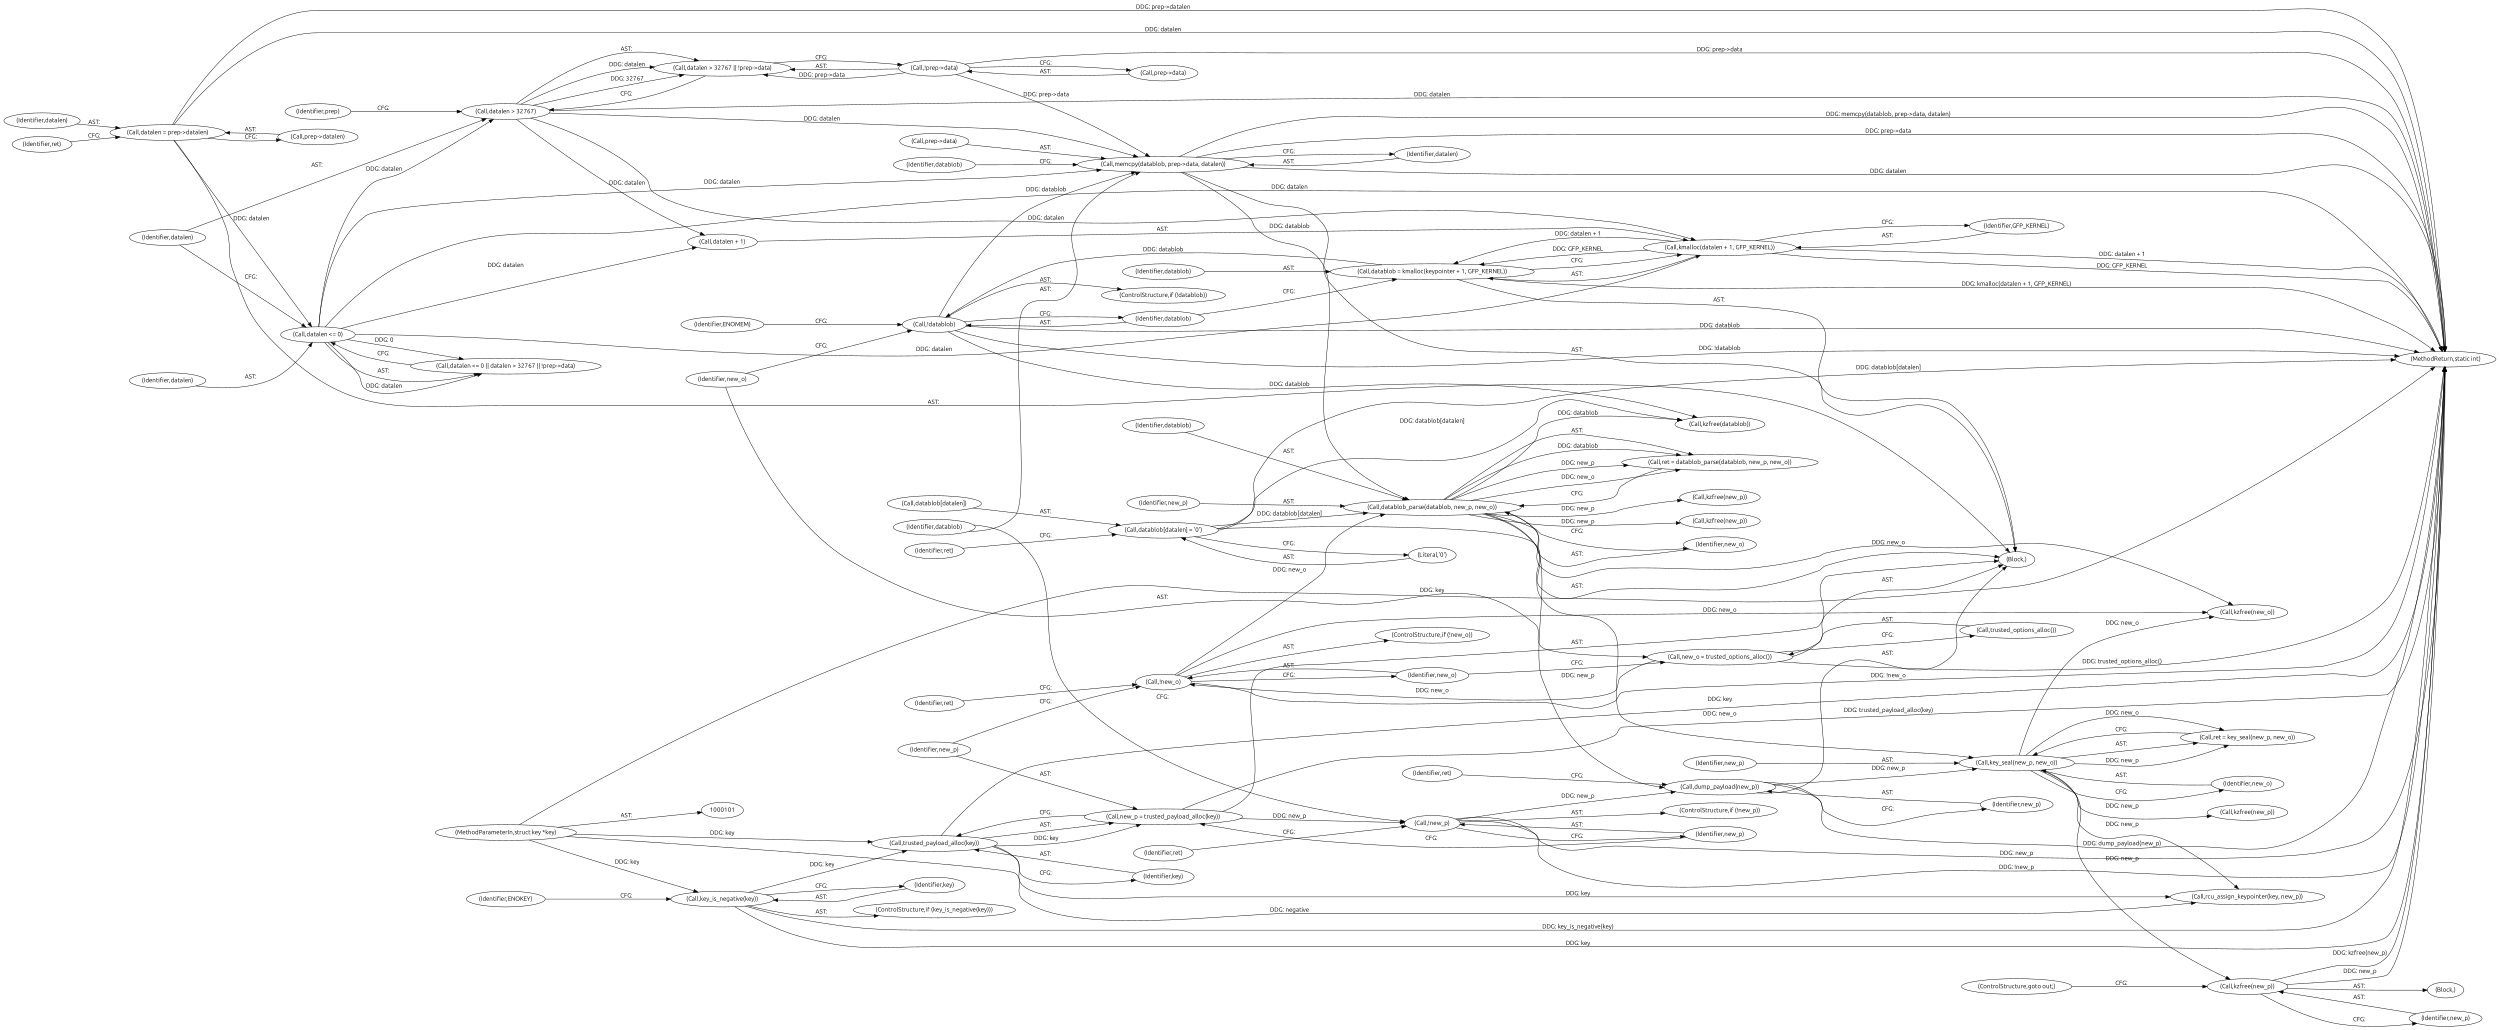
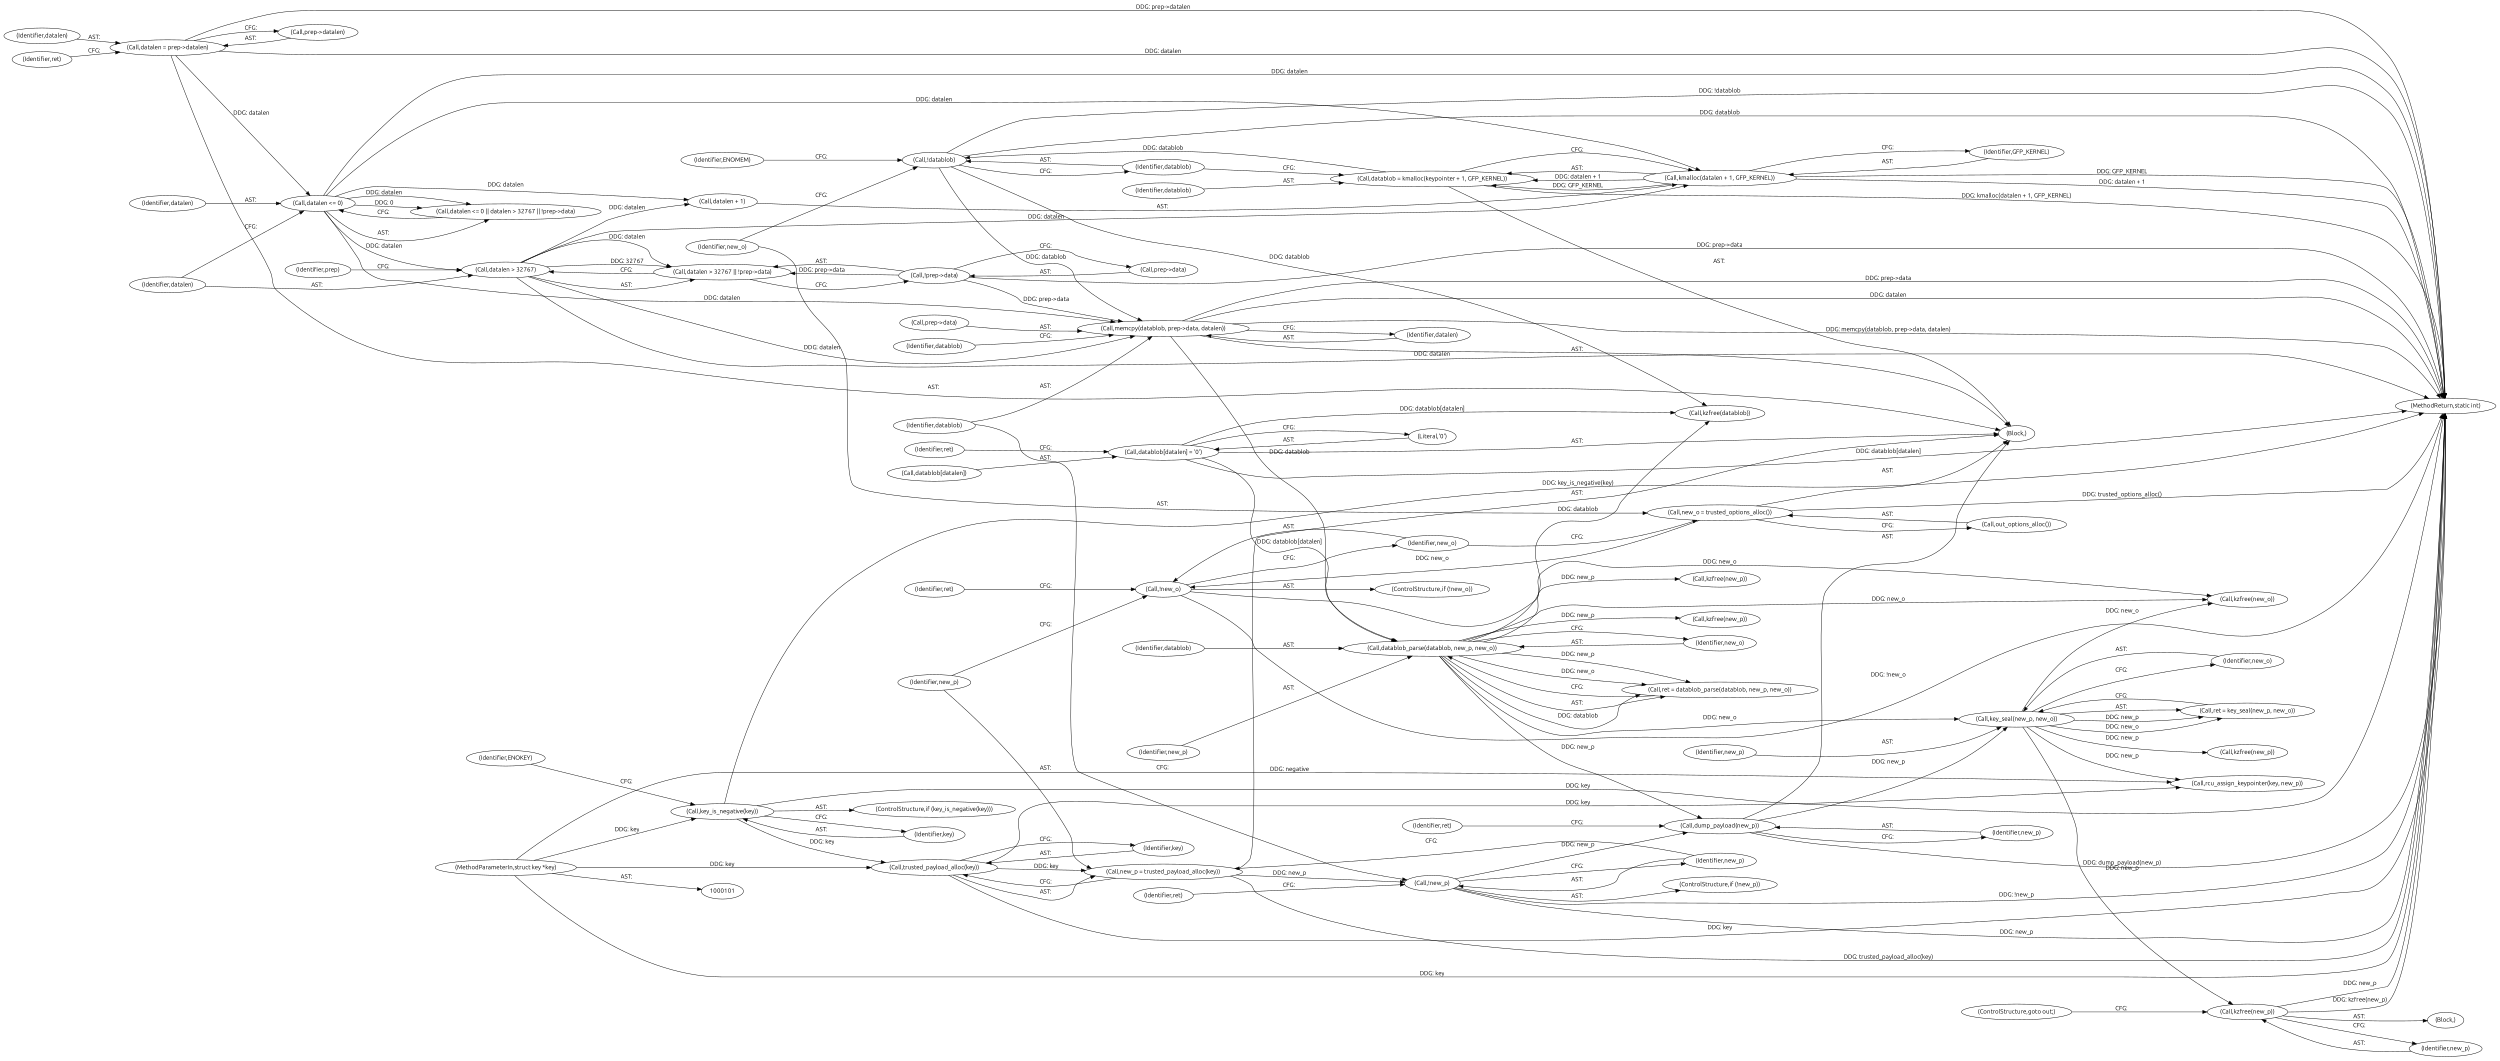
  digraph {
    fontname=Ubuntu
    rankdir=LR
    node [fontname=Ubuntu]
    edge [fontname=Ubuntu]
    n1 [label="(Call,kzfree(new_p))"]
    n2 [label="(MethodReturn,static int)"]
    n3 [label="(Identifier,new_p)"]
    n4 [label="(Block,)"]
    n5 [label="(Call,key_seal(new_p, new_o))"]
    n6 [label="(Identifier,new_o)"]
    n7 [label="(Call,ret = key_seal(new_p, new_o))"]
    n8 [label="(Call,rcu_assign_keypointer(key, new_p))"]
    n9 [label="(Call,kzfree(new_o))"]
    n10 [label="(Call,kzfree(new_p))"]
    n11 [label="(Call,dump_payload(new_p))"]
    n12 [label="(Block,)"]
    n13 [label="(Identifier,new_p)"]
    n14 [label="(Call,datablob_parse(datablob, new_p, new_o))"]
    n15 [label="(Call,kzfree(new_p))"]
    n16 [label="(Call,kzfree(new_p))"]
    n17 [label="(Call,kzfree(datablob))"]
    n18 [label="(Identifier,new_o)"]
    n19 [label="(Call,ret = datablob_parse(datablob, new_p, new_o))"]
    n20 [label="(Call,datablob[datalen] = '\0')"]
    n21 [label="(Literal,'\0')"]
    n22 [label="(Call,memcpy(datablob, prep->data, datalen))"]
    n23 [label="(Identifier,datalen)"]
    n24 [label="(Call,!datablob)"]
-   n25 [label="(ControlStructure,if (!datablob))"]
    n26 [label="(Identifier,datablob)"]
    n27 [label="(Call,datablob = kmalloc(keypointer + 1, GFP_KERNEL))"]
    n28 [label="(Call,kmalloc(datalen + 1, GFP_KERNEL))"]
    n29 [label="(Identifier,GFP_KERNEL)"]
    n30 [label="(Call,datalen > 32767)"]
    n31 [label="(Call,datalen > 32767 || !prep->data)"]
    n32 [label="(Call,datalen + 1)"]
    n33 [label="(Call,!prep->data)"]
    n34 [label="(Call,datalen <= 0)"]
    n35 [label="(Call,datalen <= 0 || datalen > 32767 || !prep->data)"]
    n36 [label="(Call,datalen = prep->datalen)"]
    n37 [label="(Call,prep->datalen)"]
    n38 [label="(Call,prep->data)"]
    n39 [label="(Call,!new_p)"]
    n40 [label="(ControlStructure,if (!new_p))"]
    n41 [label="(Identifier,new_p)"]
    n42 [label="(Call,new_p = trusted_payload_alloc(key))"]
    n43 [label="(Call,trusted_payload_alloc(key))"]
    n44 [label="(Identifier,key)"]
    n45 [label="(Call,key_is_negative(key))"]
    n46 [label="(Identifier,key)"]
    n47 [label="(ControlStructure,if (key_is_negative(key)))"]
    n48 [label="(MethodParameterIn,struct key *key)"]
    1000101
    n50 [label="(Call,!new_o)"]
    n51 [label="(Identifier,new_o)"]
    n52 [label="(ControlStructure,if (!new_o))"]
    n53 [label="(Call,new_o = trusted_options_alloc())"]
-   n54 [label="(Call,trusted_options_alloc())"]
+   n54 [label="(Call,out_options_alloc())"]
    n55 [label="(Identifier,ret)"]
    n56 [label="(Identifier,datablob)"]
    n57 [label="(Identifier,prep)"]
    n58 [label="(Identifier,datalen)"]
    n59 [label="(Identifier,new_p)"]
    n60 [label="(Identifier,ENOKEY)"]
    n61 [label="(Identifier,ret)"]
    n62 [label="(Identifier,new_o)"]
    n63 [label="(Identifier,datalen)"]
    n64 [label="(ControlStructure,goto out;)"]
    n65 [label="(Call,prep->data)"]
    n66 [label="(Identifier,new_p)"]
    n67 [label="(Identifier,datablob)"]
    n68 [label="(Identifier,datablob)"]
    n69 [label="(Identifier,datalen)"]
    n70 [label="(Identifier,new_p)"]
    n71 [label="(Identifier,datablob)"]
    n72 [label="(Identifier,ret)"]
    n73 [label="(Identifier,ret)"]
    n74 [label="(Call,datablob[datalen])"]
    n75 [label="(Identifier,ENOMEM)"]
    n76 [label="(Identifier,ret)"]
    n1 -> n2 [label="DDG: kzfree(new_p)"]
    n1 -> n2 [label="DDG: new_p"]
    n1 -> n3 [label="CFG: "]
    n1 -> n4 [label="AST: "]
    n3 -> n1 [label="AST: "]
    n5 -> n1 [label="DDG: new_p"]
    n5 -> n6 [label="CFG: "]
    n5 -> n7 [label="AST: "]
    n5 -> n7 [label="DDG: new_p"]
    n5 -> n7 [label="DDG: new_o"]
    n5 -> n8 [label="DDG: new_p"]
    n5 -> n9 [label="DDG: new_o"]
    n5 -> n10 [label="DDG: new_p"]
    n6 -> n5 [label="AST: "]
    n7 -> n5 [label="CFG: "]
    n11 -> n2 [label="DDG: dump_payload(new_p)"]
    n11 -> n5 [label="DDG: new_p"]
    n11 -> n12 [label="AST: "]
    n11 -> n13 [label="CFG: "]
    n13 -> n11 [label="AST: "]
    n14 -> n5 [label="DDG: new_o"]
    n14 -> n9 [label="DDG: new_o"]
    n14 -> n11 [label="DDG: new_p"]
    n14 -> n15 [label="DDG: new_p"]
    n14 -> n16 [label="DDG: new_p"]
    n14 -> n17 [label="DDG: datablob"]
    n14 -> n18 [label="CFG: "]
    n14 -> n19 [label="AST: "]
    n14 -> n19 [label="DDG: datablob"]
    n14 -> n19 [label="DDG: new_p"]
    n14 -> n19 [label="DDG: new_o"]
    n18 -> n14 [label="AST: "]
    n19 -> n14 [label="CFG: "]
    n20 -> n2 [label="DDG: datablob[datalen]"]
    n20 -> n12 [label="AST: "]
    n20 -> n14 [label="DDG: datablob[datalen]"]
    n20 -> n17 [label="DDG: datablob[datalen]"]
    n20 -> n21 [label="CFG: "]
    n21 -> n20 [label="AST: "]
    n22 -> n2 [label="DDG: datalen"]
    n22 -> n2 [label="DDG: memcpy(datablob, prep->data, datalen)"]
    n22 -> n2 [label="DDG: prep->data"]
    n22 -> n12 [label="AST: "]
    n22 -> n14 [label="DDG: datablob"]
    n22 -> n23 [label="CFG: "]
    n23 -> n22 [label="AST: "]
    n24 -> n2 [label="DDG: !datablob"]
    n24 -> n2 [label="DDG: datablob"]
    n24 -> n17 [label="DDG: datablob"]
    n24 -> n22 [label="DDG: datablob"]
-   n24 -> n25 [label="AST: "]
    n24 -> n26 [label="CFG: "]
    n26 -> n24 [label="AST: "]
    n26 -> n27 [label="CFG: "]
    n27 -> n2 [label="DDG: kmalloc(datalen + 1, GFP_KERNEL)"]
    n27 -> n12 [label="AST: "]
    n27 -> n24 [label="DDG: datablob"]
    n27 -> n28 [label="CFG: "]
    n28 -> n2 [label="DDG: GFP_KERNEL"]
    n28 -> n2 [label="DDG: datalen + 1"]
    n28 -> n27 [label="AST: "]
    n28 -> n27 [label="DDG: datalen + 1"]
    n28 -> n27 [label="DDG: GFP_KERNEL"]
    n28 -> n29 [label="CFG: "]
    n29 -> n28 [label="AST: "]
    n30 -> n2 [label="DDG: datalen"]
    n30 -> n22 [label="DDG: datalen"]
    n30 -> n28 [label="DDG: datalen"]
    n30 -> n31 [label="AST: "]
    n30 -> n31 [label="DDG: datalen"]
    n30 -> n31 [label="DDG: 32767"]
    n30 -> n32 [label="DDG: datalen"]
    n31 -> n30 [label="CFG: "]
    n31 -> n33 [label="CFG: "]
    n32 -> n28 [label="AST: "]
    n33 -> n2 [label="DDG: prep->data"]
    n33 -> n22 [label="DDG: prep->data"]
    n33 -> n31 [label="AST: "]
    n33 -> n31 [label="DDG: prep->data"]
    n33 -> n38 [label="CFG: "]
    n34 -> n2 [label="DDG: datalen"]
    n34 -> n22 [label="DDG: datalen"]
    n34 -> n28 [label="DDG: datalen"]
    n34 -> n30 [label="DDG: datalen"]
    n34 -> n32 [label="DDG: datalen"]
    n34 -> n35 [label="AST: "]
    n34 -> n35 [label="DDG: datalen"]
    n34 -> n35 [label="DDG: 0"]
    n35 -> n34 [label="CFG: "]
    n36 -> n2 [label="DDG: datalen"]
    n36 -> n2 [label="DDG: prep->datalen"]
    n36 -> n12 [label="AST: "]
    n36 -> n34 [label="DDG: datalen"]
    n36 -> n37 [label="CFG: "]
    n37 -> n36 [label="AST: "]
    n38 -> n33 [label="AST: "]
    n39 -> n2 [label="DDG: !new_p"]
    n39 -> n2 [label="DDG: new_p"]
    n39 -> n11 [label="DDG: new_p"]
    n39 -> n40 [label="AST: "]
    n39 -> n41 [label="CFG: "]
    n41 -> n39 [label="AST: "]
    n41 -> n42 [label="CFG: "]
    n42 -> n2 [label="DDG: trusted_payload_alloc(key)"]
    n42 -> n12 [label="AST: "]
    n42 -> n39 [label="DDG: new_p"]
    n42 -> n43 [label="CFG: "]
    n43 -> n2 [label="DDG: key"]
    n43 -> n8 [label="DDG: key"]
    n43 -> n42 [label="AST: "]
    n43 -> n42 [label="DDG: key"]
    n43 -> n44 [label="CFG: "]
    n44 -> n43 [label="AST: "]
    n45 -> n2 [label="DDG: key"]
    n45 -> n2 [label="DDG: key_is_negative(key)"]
    n45 -> n43 [label="DDG: key"]
    n45 -> n46 [label="CFG: "]
    n45 -> n47 [label="AST: "]
    n46 -> n45 [label="AST: "]
    n48 -> n2 [label="DDG: key"]
    n48 -> n8 [label="DDG: negative"]
    n48 -> n43 [label="DDG: key"]
    n48 -> n45 [label="DDG: key"]
    n48 -> 1000101 [label="AST: "]
    n50 -> n2 [label="DDG: !new_o"]
    n50 -> n9 [label="DDG: new_o"]
-   n50 -> n14 [label="DDG: new_o"]
    n50 -> n51 [label="CFG: "]
    n50 -> n52 [label="AST: "]
    n51 -> n50 [label="AST: "]
    n51 -> n53 [label="CFG: "]
    n53 -> n2 [label="DDG: trusted_options_alloc()"]
    n53 -> n12 [label="AST: "]
    n53 -> n50 [label="DDG: new_o"]
    n53 -> n54 [label="CFG: "]
    n54 -> n53 [label="AST: "]
    n55 -> n20 [label="CFG: "]
    n56 -> n22 [label="CFG: "]
    n57 -> n30 [label="CFG: "]
    n58 -> n36 [label="AST: "]
    n59 -> n14 [label="AST: "]
    n60 -> n45 [label="CFG: "]
    n61 -> n50 [label="CFG: "]
    n62 -> n24 [label="CFG: "]
    n62 -> n53 [label="AST: "]
    n63 -> n34 [label="AST: "]
    n64 -> n1 [label="CFG: "]
    n65 -> n22 [label="AST: "]
    n66 -> n5 [label="AST: "]
    n67 -> n22 [label="AST: "]
    n67 -> n39 [label="CFG: "]
    n68 -> n14 [label="AST: "]
    n69 -> n30 [label="AST: "]
    n69 -> n34 [label="CFG: "]
    n70 -> n42 [label="AST: "]
    n70 -> n50 [label="CFG: "]
    n71 -> n27 [label="AST: "]
    n72 -> n11 [label="CFG: "]
    n73 -> n36 [label="CFG: "]
    n74 -> n20 [label="AST: "]
    n75 -> n24 [label="CFG: "]
    n76 -> n39 [label="CFG: "]
  }
